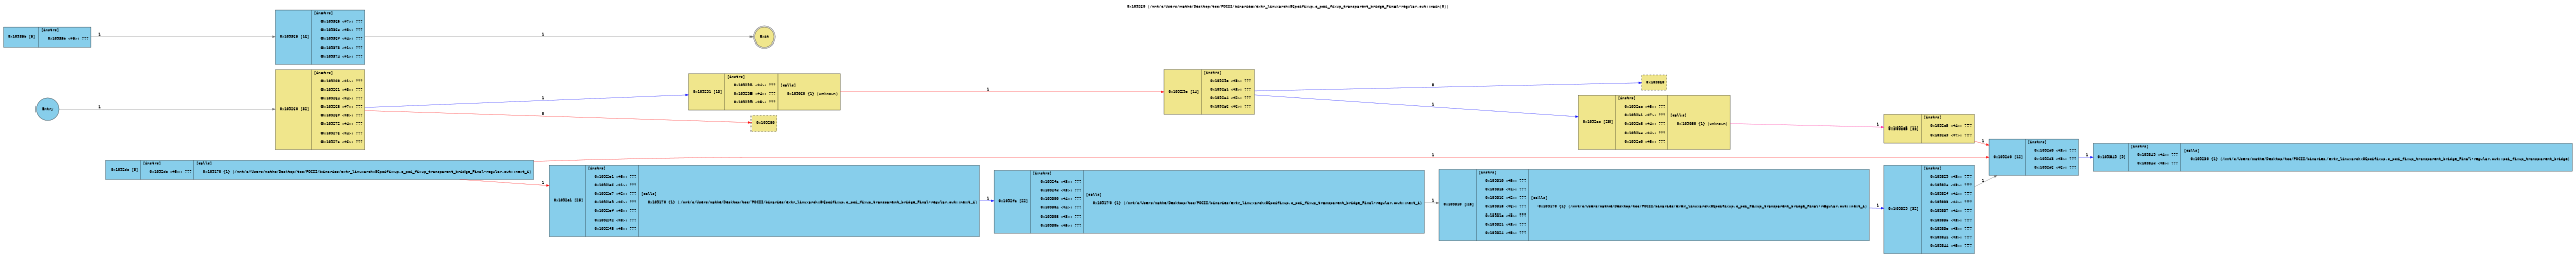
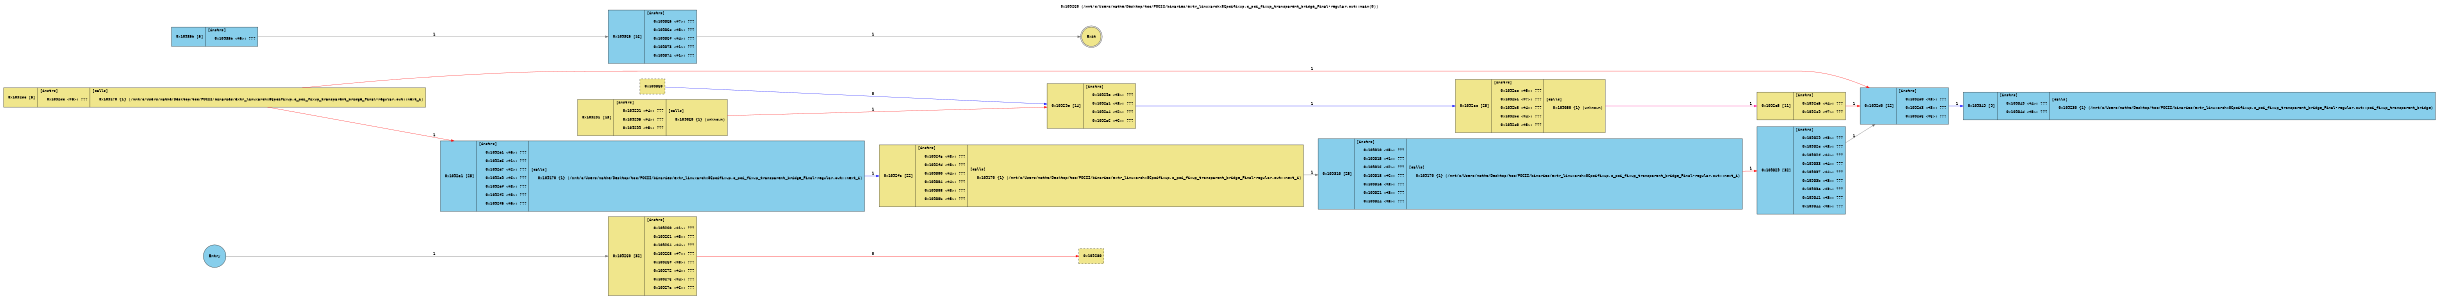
  digraph {
    fontname="DejaVu Sans Mono"
    label="0x109260 (/mnt/c/Users/mathe/Desktop/tcc/POCII/binaries/extr_linuxarchx86pcifixup.c_pci_fixup_transparent_bridge_Final-regular.out::main(0))"
    labelloc=t
    rankdir=LR
    node [fillcolor=skyblue fontname="DejaVu Sans Mono" shape=record style=filled]
    edge [color=blue fontname="DejaVu Sans Mono"]
    Entry [height=0.3 shape=circle width=0.3]
    n2 [fillcolor=khaki label="{\n     0x109260 [32]\l\n     | [instrs]\l\n     &nbsp;&nbsp;0x109260 \<+1\>: ???\l\n     &nbsp;&nbsp;0x109261 \<+3\>: ???\l\n     &nbsp;&nbsp;0x109264 \<+4\>: ???\l\n     &nbsp;&nbsp;0x109268 \<+7\>: ???\l\n     &nbsp;&nbsp;0x10926f \<+3\>: ???\l\n     &nbsp;&nbsp;0x109272 \<+4\>: ???\l\n     &nbsp;&nbsp;0x109276 \<+4\>: ???\l\n     &nbsp;&nbsp;0x10927a \<+6\>: ???\l\n  }"]
    n3 [fillcolor=khaki label="{\n     0x109291 [13]\l\n     | [instrs]\l\n     &nbsp;&nbsp;0x109291 \<+4\>: ???\l\n     &nbsp;&nbsp;0x109295 \<+4\>: ???\l\n     &nbsp;&nbsp;0x109299 \<+5\>: ???\l\n     | [calls]\l\n     &nbsp;&nbsp;0x109060 \{1\} (unknown)\l\n  }"]
    n4 [fillcolor=khaki label="{\n     0x109280\l\n  }" style="dashed,filled"]
    n5 [fillcolor=khaki label="{\n     0x10929e [14]\l\n     | [instrs]\l\n     &nbsp;&nbsp;0x10929e \<+3\>: ???\l\n     &nbsp;&nbsp;0x1092a1 \<+3\>: ???\l\n     &nbsp;&nbsp;0x1092a4 \<+2\>: ???\l\n     &nbsp;&nbsp;0x1092a6 \<+6\>: ???\l\n  }"]
    n6 [fillcolor=khaki label="{\n     0x109360\l\n  }" style="dashed,filled"]
    n7 [fillcolor=khaki label="{\n     0x1092ac [25]\l\n     | [instrs]\l\n     &nbsp;&nbsp;0x1092ac \<+5\>: ???\l\n     &nbsp;&nbsp;0x1092b1 \<+7\>: ???\l\n     &nbsp;&nbsp;0x1092b8 \<+4\>: ???\l\n     &nbsp;&nbsp;0x1092bc \<+4\>: ???\l\n     &nbsp;&nbsp;0x1092c0 \<+5\>: ???\l\n     | [calls]\l\n     &nbsp;&nbsp;0x109050 \{1\} (unknown)\l\n  }"]
    n8 [fillcolor=khaki label="{\n     0x1092c5 [11]\l\n     | [instrs]\l\n     &nbsp;&nbsp;0x1092c5 \<+4\>: ???\l\n     &nbsp;&nbsp;0x1092c9 \<+7\>: ???\l\n  }"]
    n9 [label="{\n     0x1092d0 [12]\l\n     | [instrs]\l\n     &nbsp;&nbsp;0x1092d0 \<+3\>: ???\l\n     &nbsp;&nbsp;0x1092d3 \<+3\>: ???\l\n     &nbsp;&nbsp;0x1092d6 \<+6\>: ???\l\n  }"]
    Exit [fillcolor=khaki height=0.3 peripheries=2 shape=circle width=0.3]
    n11 [label="{\n     0x109349 [9]\l\n     | [instrs]\l\n     &nbsp;&nbsp;0x109349 \<+4\>: ???\l\n     &nbsp;&nbsp;0x10934d \<+5\>: ???\l\n     | [calls]\l\n     &nbsp;&nbsp;0x109230 \{1\} (/mnt/c/Users/mathe/Desktop/tcc/POCII/binaries/extr_linuxarchx86pcifixup.c_pci_fixup_transparent_bridge_Final-regular.out::pci_fixup_transparent_bridge)\l\n  }"]
-   n12 [label="{\n     0x1092dc [5]\l\n     | [instrs]\l\n     &nbsp;&nbsp;0x1092dc \<+5\>: ???\l\n     | [calls]\l\n     &nbsp;&nbsp;0x109170 \{1\} (/mnt/c/Users/mathe/Desktop/tcc/POCII/binaries/extr_linuxarchx86pcifixup.c_pci_fixup_transparent_bridge_Final-regular.out::next_i)\l\n  }"]
+   n12 [fillcolor=khaki label="{\n     0x1092dc [5]\l\n     | [instrs]\l\n     &nbsp;&nbsp;0x1092dc \<+5\>: ???\l\n     | [calls]\l\n     &nbsp;&nbsp;0x109170 \{1\} (/mnt/c/Users/mathe/Desktop/tcc/POCII/binaries/extr_linuxarchx86pcifixup.c_pci_fixup_transparent_bridge_Final-regular.out::next_i)\l\n  }"]
    n13 [label="{\n     0x1092e1 [25]\l\n     | [instrs]\l\n     &nbsp;&nbsp;0x1092e1 \<+5\>: ???\l\n     &nbsp;&nbsp;0x1092e6 \<+1\>: ???\l\n     &nbsp;&nbsp;0x1092e7 \<+2\>: ???\l\n     &nbsp;&nbsp;0x1092e9 \<+6\>: ???\l\n     &nbsp;&nbsp;0x1092ef \<+3\>: ???\l\n     &nbsp;&nbsp;0x1092f2 \<+3\>: ???\l\n     &nbsp;&nbsp;0x1092f5 \<+5\>: ???\l\n     | [calls]\l\n     &nbsp;&nbsp;0x109170 \{1\} (/mnt/c/Users/mathe/Desktop/tcc/POCII/binaries/extr_linuxarchx86pcifixup.c_pci_fixup_transparent_bridge_Final-regular.out::next_i)\l\n  }"]
-   n14 [label="{\n     0x1092fa [22]\l\n     | [instrs]\l\n     &nbsp;&nbsp;0x1092fa \<+3\>: ???\l\n     &nbsp;&nbsp;0x1092fd \<+3\>: ???\l\n     &nbsp;&nbsp;0x109300 \<+4\>: ???\l\n     &nbsp;&nbsp;0x109304 \<+4\>: ???\l\n     &nbsp;&nbsp;0x109308 \<+3\>: ???\l\n     &nbsp;&nbsp;0x10930b \<+5\>: ???\l\n     | [calls]\l\n     &nbsp;&nbsp;0x109170 \{1\} (/mnt/c/Users/mathe/Desktop/tcc/POCII/binaries/extr_linuxarchx86pcifixup.c_pci_fixup_transparent_bridge_Final-regular.out::next_i)\l\n  }"]
+   n14 [fillcolor=khaki label="{\n     0x1092fa [22]\l\n     | [instrs]\l\n     &nbsp;&nbsp;0x1092fa \<+3\>: ???\l\n     &nbsp;&nbsp;0x1092fd \<+3\>: ???\l\n     &nbsp;&nbsp;0x109300 \<+4\>: ???\l\n     &nbsp;&nbsp;0x109304 \<+4\>: ???\l\n     &nbsp;&nbsp;0x109308 \<+3\>: ???\l\n     &nbsp;&nbsp;0x10930b \<+5\>: ???\l\n     | [calls]\l\n     &nbsp;&nbsp;0x109170 \{1\} (/mnt/c/Users/mathe/Desktop/tcc/POCII/binaries/extr_linuxarchx86pcifixup.c_pci_fixup_transparent_bridge_Final-regular.out::next_i)\l\n  }"]
    n15 [label="{\n     0x109310 [25]\l\n     | [instrs]\l\n     &nbsp;&nbsp;0x109310 \<+5\>: ???\l\n     &nbsp;&nbsp;0x109315 \<+1\>: ???\l\n     &nbsp;&nbsp;0x109316 \<+2\>: ???\l\n     &nbsp;&nbsp;0x109318 \<+6\>: ???\l\n     &nbsp;&nbsp;0x10931e \<+3\>: ???\l\n     &nbsp;&nbsp;0x109321 \<+3\>: ???\l\n     &nbsp;&nbsp;0x109324 \<+5\>: ???\l\n     | [calls]\l\n     &nbsp;&nbsp;0x109170 \{1\} (/mnt/c/Users/mathe/Desktop/tcc/POCII/binaries/extr_linuxarchx86pcifixup.c_pci_fixup_transparent_bridge_Final-regular.out::next_i)\l\n  }"]
    n16 [label="{\n     0x109329 [32]\l\n     | [instrs]\l\n     &nbsp;&nbsp;0x109329 \<+3\>: ???\l\n     &nbsp;&nbsp;0x10932c \<+3\>: ???\l\n     &nbsp;&nbsp;0x10932f \<+4\>: ???\l\n     &nbsp;&nbsp;0x109333 \<+4\>: ???\l\n     &nbsp;&nbsp;0x109337 \<+4\>: ???\l\n     &nbsp;&nbsp;0x10933b \<+3\>: ???\l\n     &nbsp;&nbsp;0x10933e \<+3\>: ???\l\n     &nbsp;&nbsp;0x109341 \<+3\>: ???\l\n     &nbsp;&nbsp;0x109344 \<+5\>: ???\l\n  }"]
    n17 [label="{\n     0x10935b [5]\l\n     | [instrs]\l\n     &nbsp;&nbsp;0x10935b \<+5\>: ???\l\n  }"]
    n18 [label="{\n     0x109365 [16]\l\n     | [instrs]\l\n     &nbsp;&nbsp;0x109365 \<+7\>: ???\l\n     &nbsp;&nbsp;0x10936c \<+3\>: ???\l\n     &nbsp;&nbsp;0x10936f \<+4\>: ???\l\n     &nbsp;&nbsp;0x109373 \<+1\>: ???\l\n     &nbsp;&nbsp;0x109374 \<+1\>: ???\l\n  }"]
    Entry -> n2 [color=gray40 label=" 1"]
-   n2 -> n3 [label=" 1"]
    n2 -> n4 [color=red label=" 0"]
    n3 -> n5 [color=red label=" 1"]
-   n5 -> n6 [label=" 0"]
+   n6 -> n5 [label=" 0"]
    n5 -> n7 [label=" 1"]
    n7 -> n8 [color=deeppink label=" 1"]
    n8 -> n9 [color=red label=" 1"]
    n9 -> n11 [label=" 1"]
    n12 -> n9 [color=red label=" 1"]
    n12 -> n13 [color=red label=" 1"]
    n13 -> n14 [label=" 1"]
    n14 -> n15 [color=gray40 label=" 1"]
-   n15 -> n16 [label=" 1"]
+   n15 -> n16 [color=red label=" 1"]
    n16 -> n9 [color=gray40 label=" 1"]
    n17 -> n18 [color=gray40 label=" 1"]
    n18 -> Exit [color=gray40 label=" 1"]
  }
